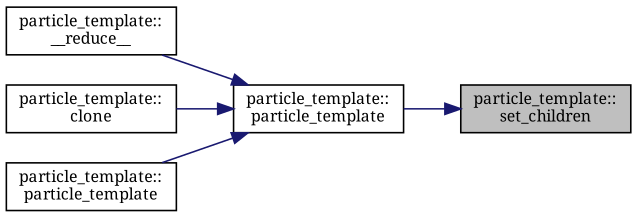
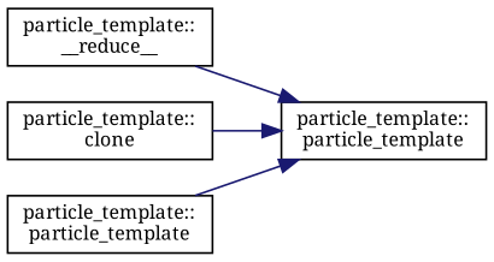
  digraph {
    rankdir=RL
    fontname="Noto Serif"
    node [color=black fillcolor=white fontname="Noto Serif" fontsize=10 shape=record style=filled]
    edge [color=midnightblue dir=back fontname="Noto Serif" fontsize=10 labelfontname=Helvetica labelfontsize=10 style=solid]
-   n1 [fillcolor=grey75 fontcolor=black height=0.2 label="particle_template::\lset_children" width=0.4]
    n2 [height=0.2 label="particle_template::\lparticle_template" width=0.4]
    n3 [height=0.2 label="particle_template::\l__reduce__" width=0.4]
    n4 [height=0.2 label="particle_template::\lclone" width=0.4]
    n5 [height=0.2 label="particle_template::\lparticle_template" width=0.4]
-   n1 -> n2
    n2 -> n3
    n2 -> n4
    n2 -> n5
  }
